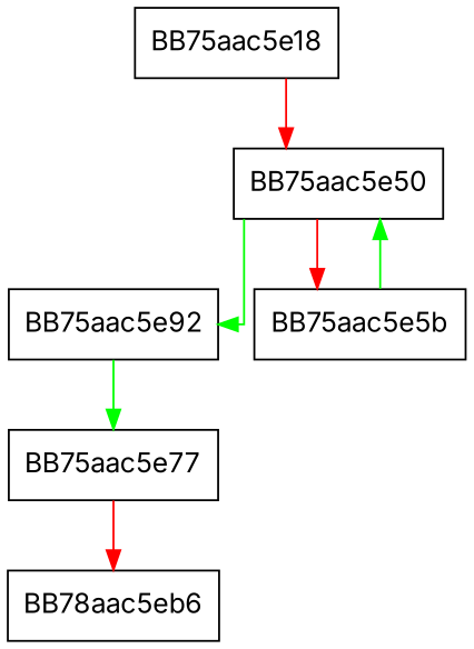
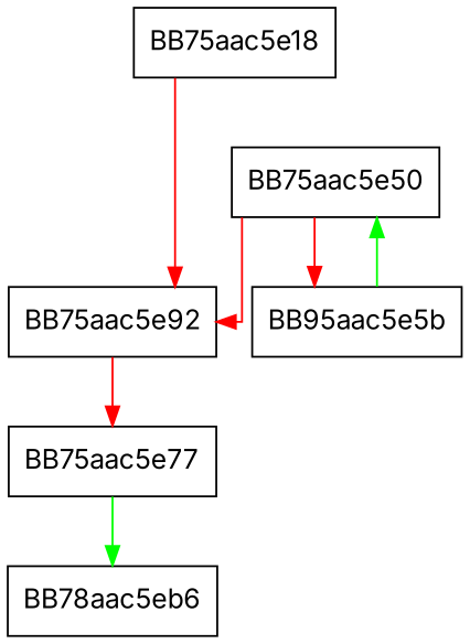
  digraph {
    fontname=Inter
    splines=ortho
    node [fontname=Inter shape=box]
    edge [color=red fontname=Inter]
    BB75aac5e18
    BB75aac5e50
    BB75aac5e92
-   BB75aac5e5b
+   BB75aac5e5b [label=BB95aac5e5b]
    n5 [label=BB75aac5e77]
    n6 [label=BB78aac5eb6]
-   BB75aac5e18 -> BB75aac5e50
-   BB75aac5e50 -> BB75aac5e92 [color=green]
+   BB75aac5e18 -> BB75aac5e92
+   BB75aac5e50 -> BB75aac5e92
    BB75aac5e50 -> BB75aac5e5b
-   BB75aac5e92 -> n5 [color=green]
+   BB75aac5e92 -> n5
    BB75aac5e5b -> BB75aac5e50 [color=green]
-   n5 -> n6
+   n5 -> n6 [color=green]
  }
